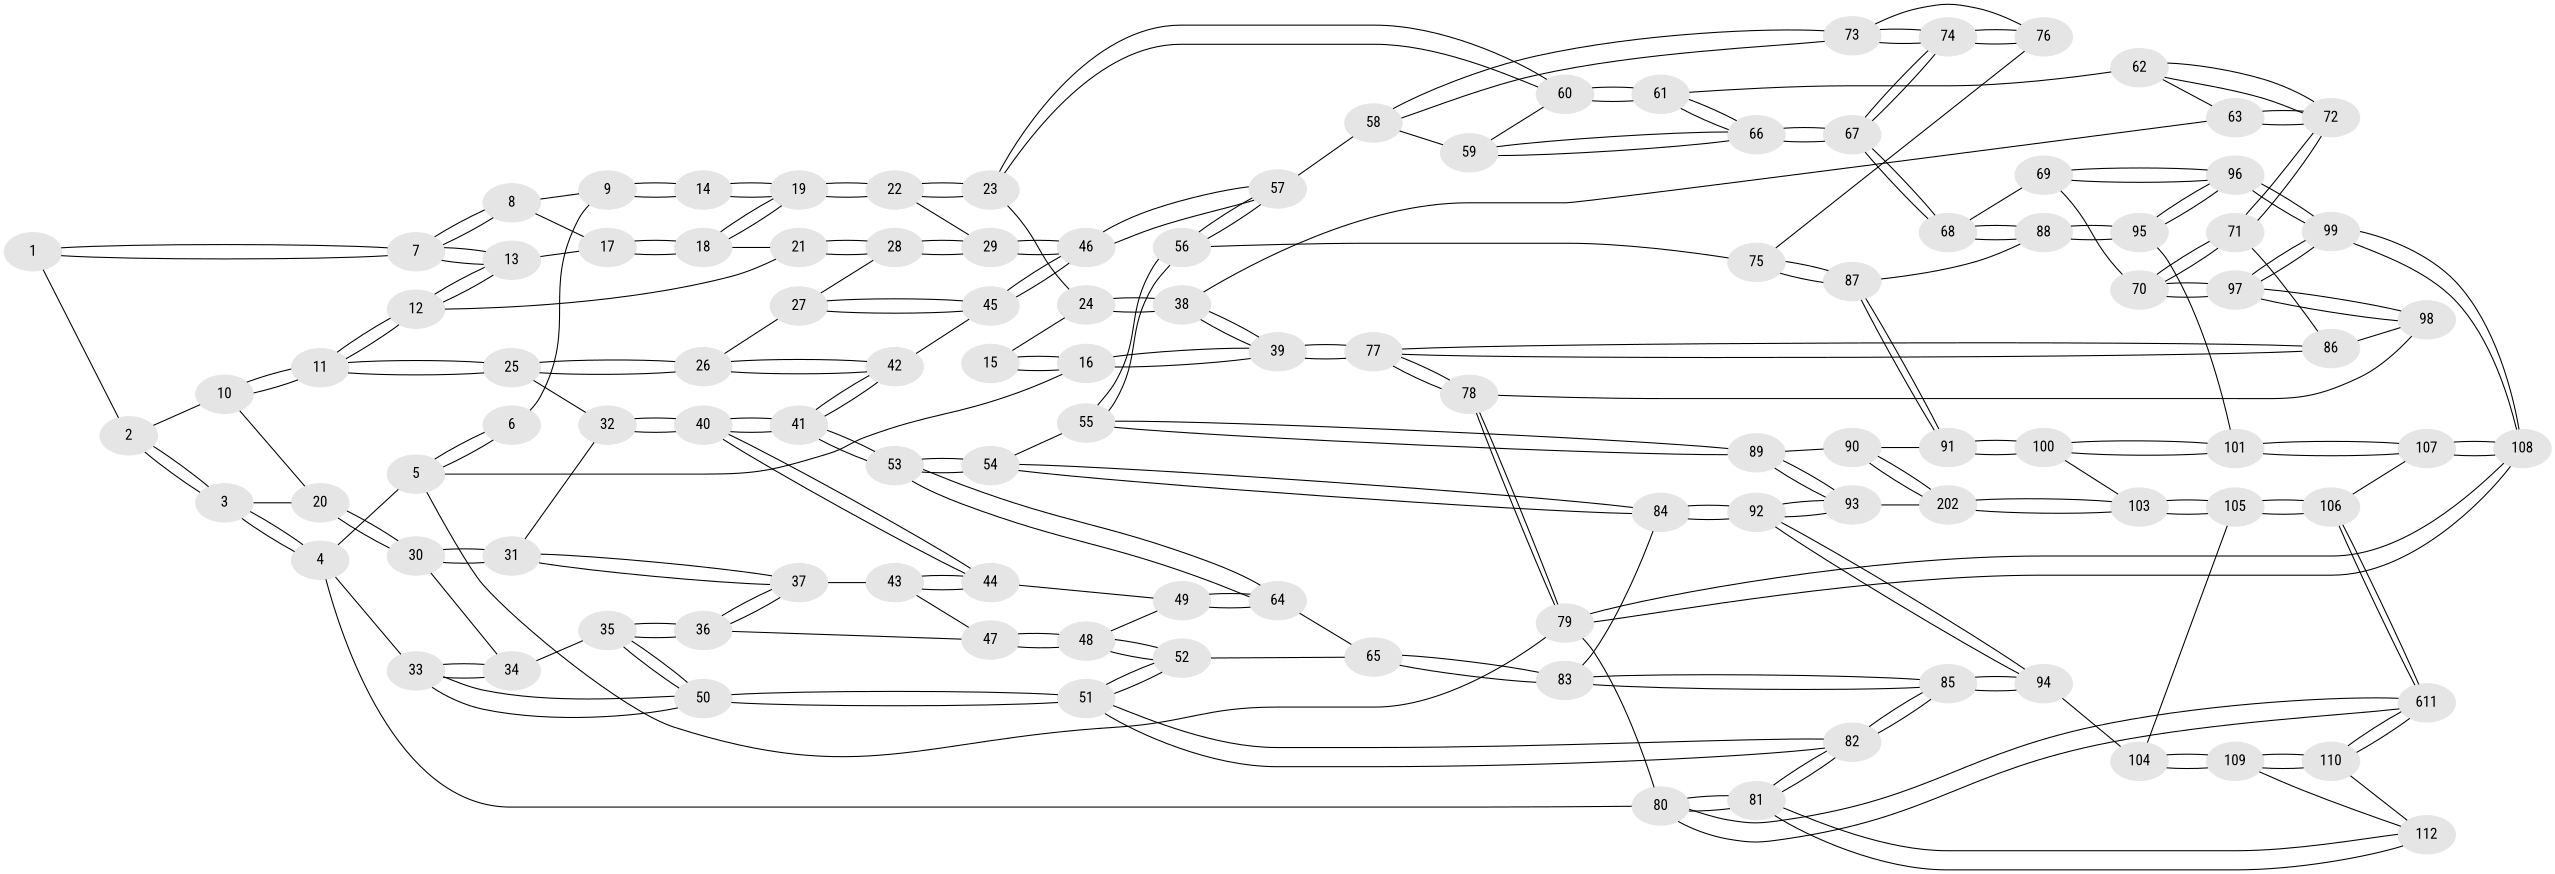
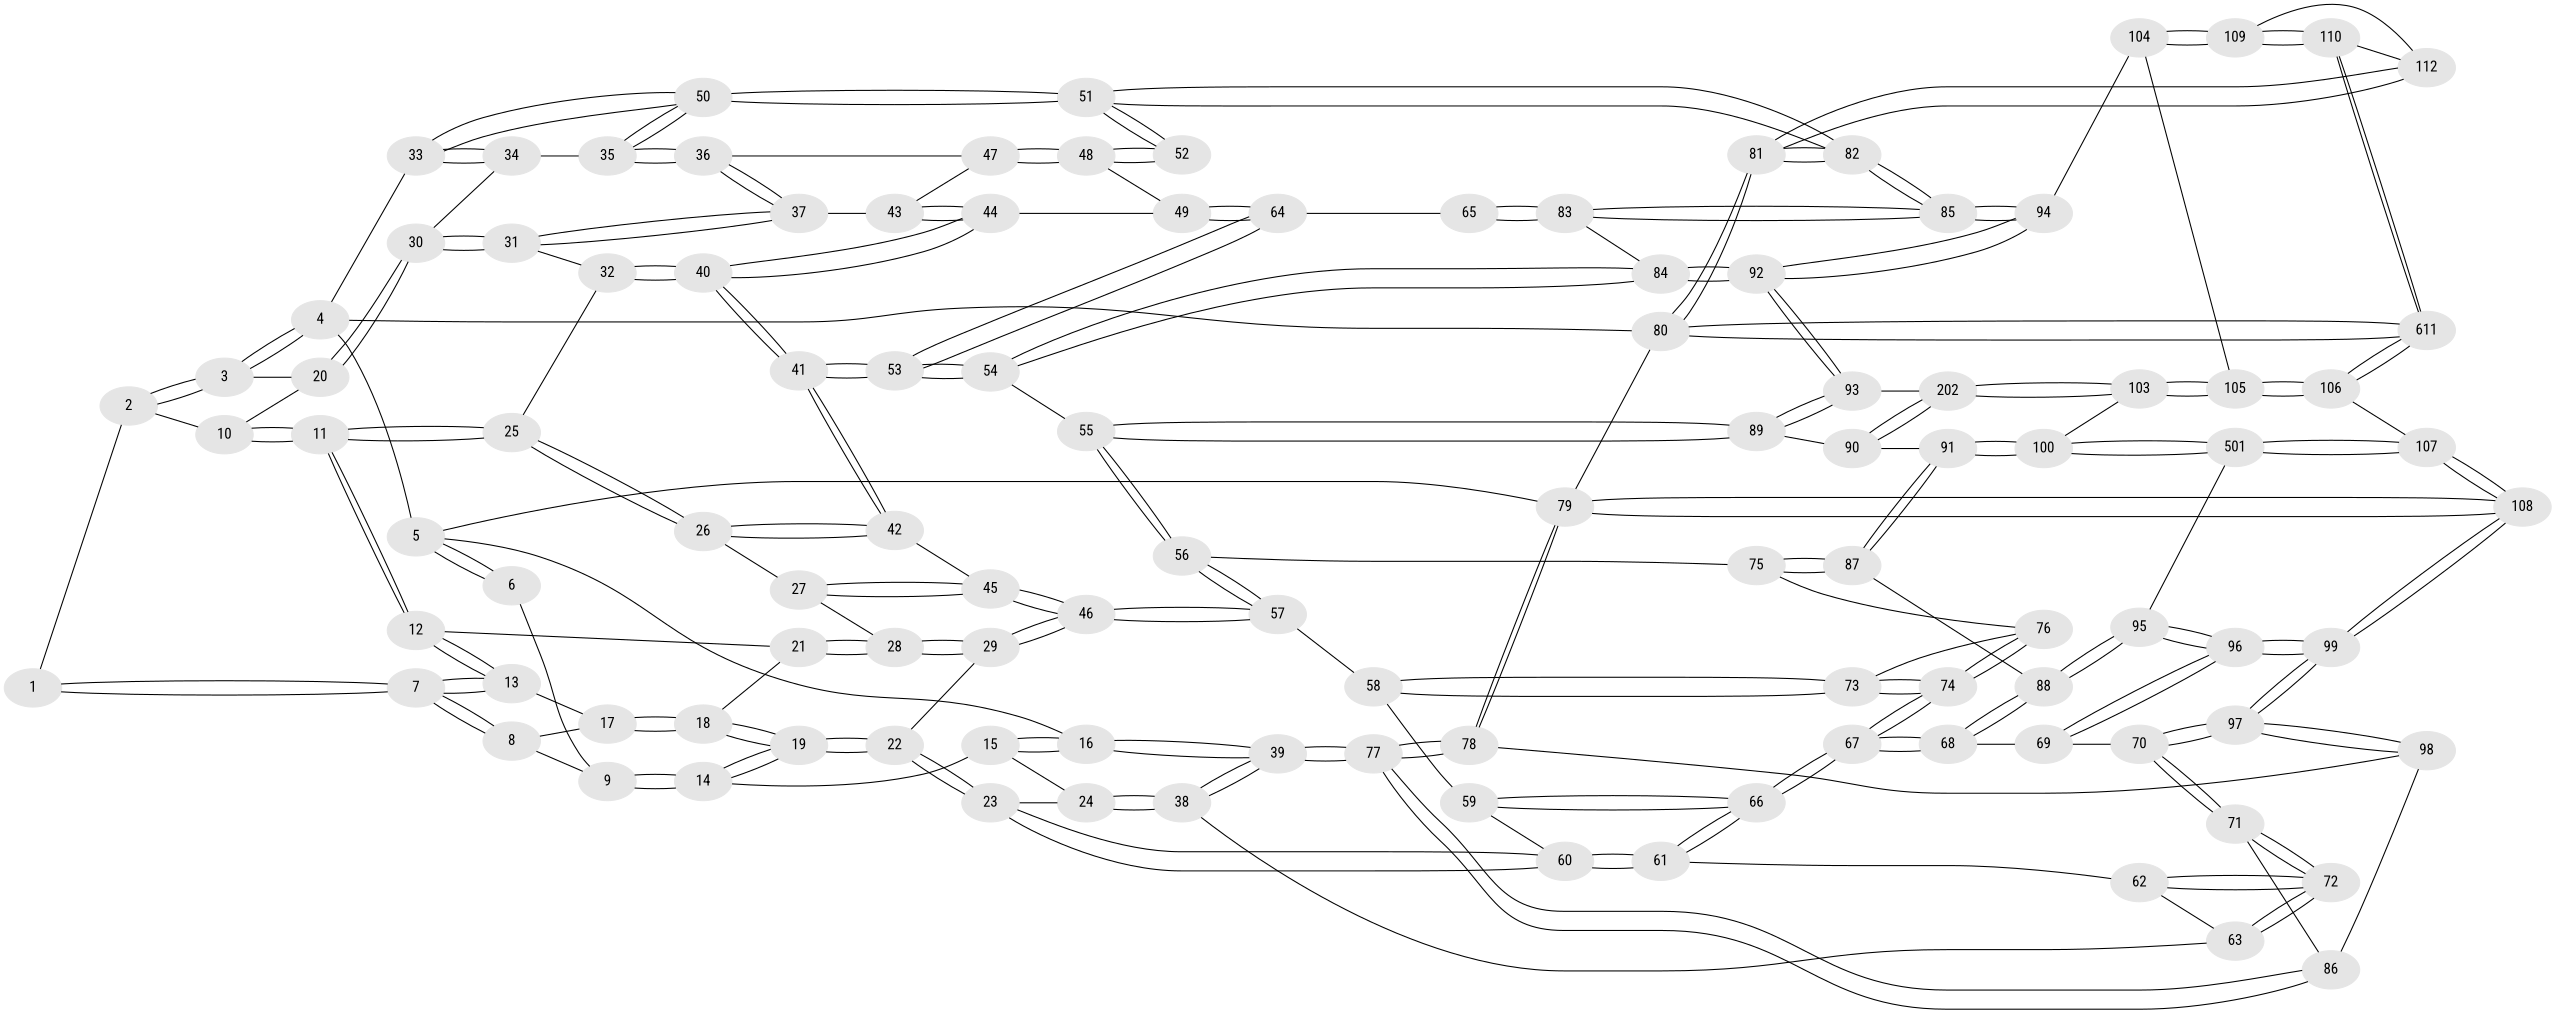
  graph {
    fontname="Roboto Condensed"
    rankdir=LR
    node [color=gray90 fontname="Roboto Condensed" style=filled]
    edge [fontname="Roboto Condensed"]
    1
    2
    7
    3
    10
    8
    13
    4
    20
    11
    5
    33
    80
    30
    6
    16
    79
    34
    50
    81
    n21 [label=611]
    9
    39
    108
    14
    17
    18
    15
    19
    12
    25
    21
    26
    32
    28
    24
    22
    38
    77
    23
    29
    31
    60
    46
    61
    63
    27
    42
    40
    45
    57
    37
    35
    43
    41
    44
    51
    36
    47
    48
    72
    86
    78
    53
    49
    64
    54
    58
    52
    65
    82
    85
    83
    55
    84
    56
    89
    92
    75
    90
    93
    76
    87
    59
    73
    66
    74
    67
    62
    68
    69
    88
    70
    96
    95
    71
    97
    99
    98
    91
    112
    94
    104
    100
-   101
+   101 [label=501]
    n106 [label=202]
    103
    105
    109
    107
    106
    110
    1 -- 2
    1 -- 7
    1 -- 7
    2 -- 3
    2 -- 3
    2 -- 10
    7 -- 8
    7 -- 8
    7 -- 13
    7 -- 13
    3 -- 4
    3 -- 4
    3 -- 20
    10 -- 20
    10 -- 11
    10 -- 11
    8 -- 9
    8 -- 17
    13 -- 17
    4 -- 5
    4 -- 33
    4 -- 80
    20 -- 30
    20 -- 30
    11 -- 12
    11 -- 12
    11 -- 25
    11 -- 25
    5 -- 6
    5 -- 6
    5 -- 16
    5 -- 79
    33 -- 34
    33 -- 34
    33 -- 50
    33 -- 50
    80 -- 81
    80 -- 81
    80 -- n21
    80 -- n21
    30 -- 34
    30 -- 31
    30 -- 31
    6 -- 9
    16 -- 39
    16 -- 39
    79 -- 80
    79 -- 108
    79 -- 108
    34 -- 35
    50 -- 51
    50 -- 51
    81 -- 82
    81 -- 82
    81 -- 112
    81 -- 112
    9 -- 14
    9 -- 14
    39 -- 77
    39 -- 77
+   14 -- 15
    14 -- 19
    14 -- 19
    17 -- 18
    17 -- 18
    18 -- 19
    18 -- 19
    18 -- 21
    15 -- 16
    15 -- 16
    15 -- 24
    19 -- 22
    19 -- 22
    12 -- 13
    12 -- 13
    12 -- 21
    25 -- 26
    25 -- 26
    25 -- 32
    21 -- 28
    21 -- 28
    26 -- 27
    26 -- 42
    26 -- 42
    32 -- 40
    32 -- 40
    28 -- 29
    28 -- 29
    24 -- 38
    24 -- 38
    22 -- 23
    22 -- 23
    22 -- 29
    38 -- 39
    38 -- 39
    38 -- 63
    77 -- 86
    77 -- 86
    77 -- 78
    77 -- 78
    23 -- 24
    23 -- 60
    23 -- 60
    29 -- 46
    29 -- 46
    31 -- 32
    31 -- 37
    31 -- 37
    60 -- 61
    60 -- 61
    46 -- 57
    46 -- 57
    61 -- 66
    61 -- 66
    61 -- 62
    63 -- 72
    63 -- 72
    27 -- 28
    27 -- 45
    27 -- 45
    42 -- 45
    40 -- 41
    40 -- 41
    40 -- 44
    40 -- 44
    45 -- 46
    45 -- 46
    57 -- 58
    37 -- 43
    35 -- 50
    35 -- 50
    35 -- 36
    35 -- 36
    43 -- 44
    43 -- 44
    43 -- 47
    41 -- 42
    41 -- 42
    41 -- 53
    41 -- 53
    44 -- 49
    51 -- 52
    51 -- 52
    51 -- 82
    51 -- 82
    36 -- 37
    36 -- 37
    36 -- 47
    47 -- 48
    47 -- 48
    48 -- 49
    48 -- 52
    48 -- 52
    86 -- 98
    78 -- 79
    78 -- 79
    78 -- 98
    53 -- 64
    53 -- 64
    53 -- 54
    53 -- 54
    49 -- 64
    49 -- 64
    64 -- 65
    54 -- 55
    54 -- 84
    54 -- 84
    58 -- 59
    58 -- 73
    58 -- 73
-   52 -- 65
    65 -- 83
    65 -- 83
    82 -- 85
    82 -- 85
    85 -- 94
    85 -- 94
    83 -- 85
    83 -- 85
    83 -- 84
    55 -- 56
    55 -- 56
    55 -- 89
    55 -- 89
    84 -- 92
    84 -- 92
    56 -- 57
    56 -- 57
    56 -- 75
    89 -- 90
    89 -- 93
    89 -- 93
    92 -- 93
    92 -- 93
    92 -- 94
    92 -- 94
    75 -- 76
    75 -- 87
    75 -- 87
    90 -- 91
    90 -- n106
    90 -- n106
    93 -- n106
    87 -- 88
    87 -- 91
    87 -- 91
    59 -- 60
    59 -- 66
    59 -- 66
    73 -- 76
    73 -- 74
    73 -- 74
    66 -- 67
    66 -- 67
    74 -- 76
    74 -- 76
    67 -- 74
    67 -- 74
    67 -- 68
    67 -- 68
    62 -- 63
    62 -- 72
    62 -- 72
    68 -- 69
    68 -- 88
    68 -- 88
    69 -- 70
    69 -- 96
    69 -- 96
    88 -- 95
    88 -- 95
    70 -- 71
    70 -- 71
    70 -- 97
    70 -- 97
    96 -- 99
    96 -- 99
    95 -- 96
    95 -- 96
    95 -- 101
    71 -- 72
    71 -- 72
    71 -- 86
    97 -- 99
    97 -- 99
    97 -- 98
    97 -- 98
    99 -- 108
    99 -- 108
    91 -- 100
    91 -- 100
    94 -- 104
    104 -- 105
    104 -- 109
    104 -- 109
    100 -- 101
    100 -- 101
    100 -- 103
    101 -- 107
    101 -- 107
    n106 -- 103
    n106 -- 103
    103 -- 105
    103 -- 105
    105 -- 106
    105 -- 106
    109 -- 112
    109 -- 110
    109 -- 110
    107 -- 108
    107 -- 108
    106 -- n21
    106 -- n21
    106 -- 107
    110 -- n21
    110 -- n21
    110 -- 112
  }
